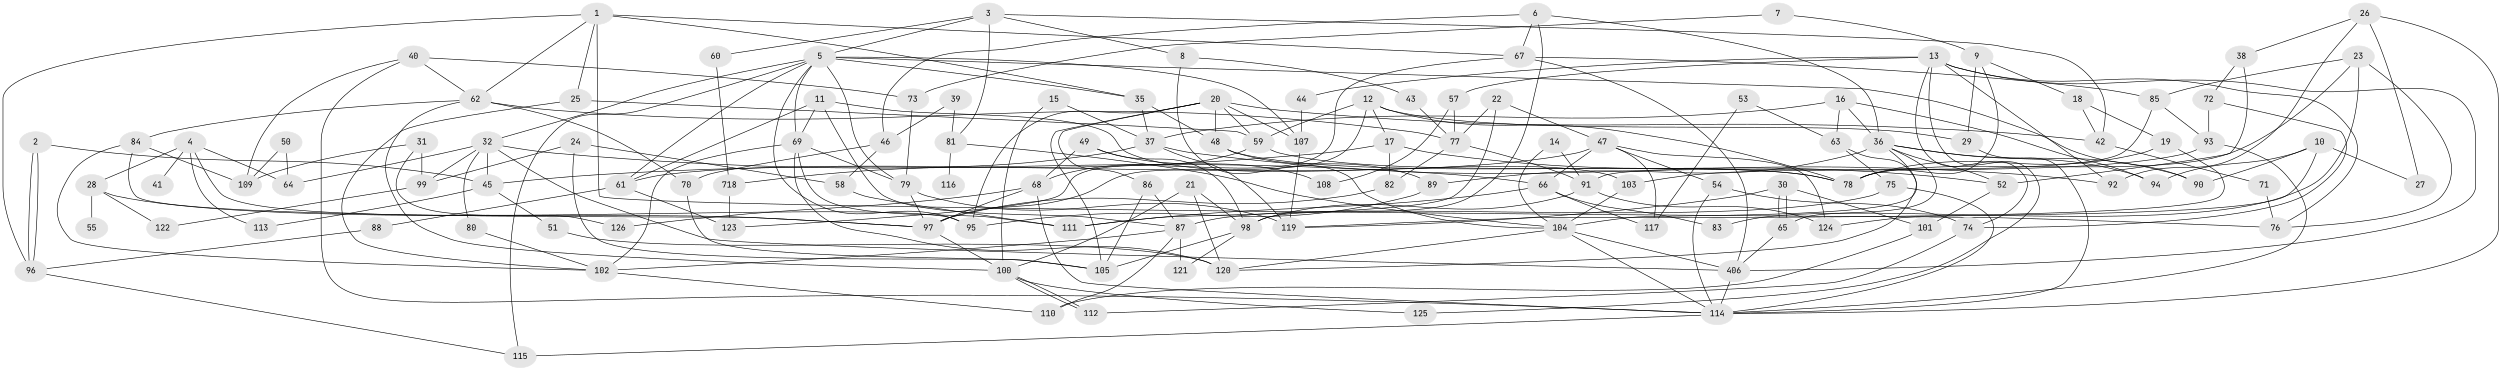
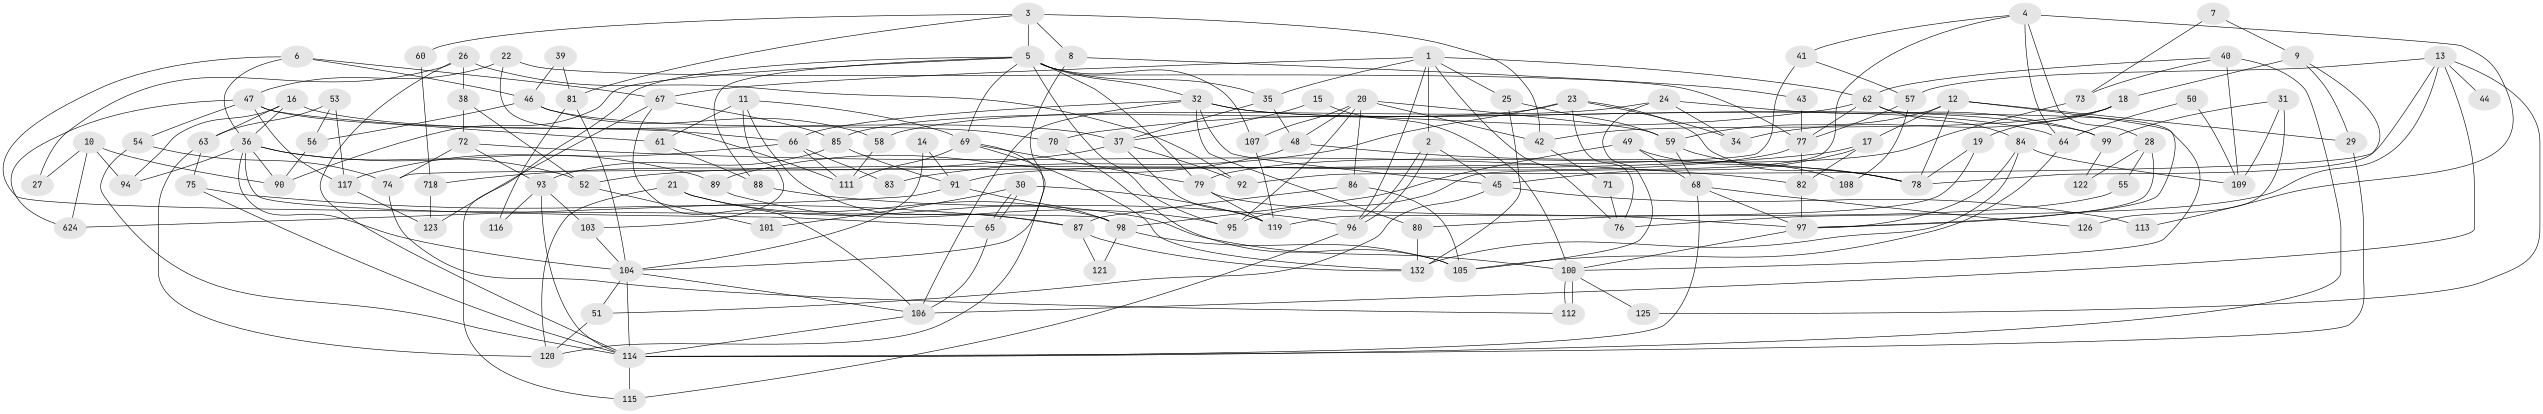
  graph {
    fontname="JetBrains Mono"
    node [color=gray90 fontname="JetBrains Mono" style=filled]
    edge [fontname="JetBrains Mono"]
    1
    2
    25
    35
    62
    67
    76
    96
    45
    59
-   102
+   102 [label=132]
    37
    48
    100
    77
    84
    70
-   106 [label=406]
+   106
    85
    123
    115
    113
    51
    3
    5
    8
    42
    60
    81
    95
    32
    69
    79
    88
    90
    107
    43
    104
    71
    n40 [label=718]
    116
    4
    28
    41
    64
    97
    55
    122
    57
    74
    105
    99
    66
    80
    120
    111
    119
    6
    36
    46
    98
    94
    52
    65
    89
    58
+   56
    121
    7
    9
    73
    18
    29
    78
    114
    19
+   34
    10
    27
-   124
+   124 [label=624]
    11
    61
    87
    103
-   110
    12
    17
    82
    68
    13
    44
    92
    125
    108
    14
    91
    15
    112
    16
    63
    75
    101
    20
    86
    21
    22
    47
    54
    117
    23
    83
    93
    24
    26
    38
    72
    30
    31
    109
    126
    39
    40
    49
    50
    53
+   1 -- 2
    1 -- 25
    1 -- 35
    1 -- 62
    1 -- 67
    1 -- 76
    1 -- 96
    2 -- 96
    2 -- 96
    2 -- 45
    25 -- 59
    25 -- 102
    35 -- 37
    35 -- 48
    62 -- 100
    62 -- 77
    62 -- 84
    62 -- 70
    67 -- 106
    67 -- 85
    67 -- 123
    96 -- 115
    45 -- 113
    45 -- 51
    59 -- 78
    59 -- 68
-   102 -- 110
    37 -- n40
    37 -- 119
    37 -- 92
    48 -- 89
    48 -- 78
    100 -- 125
    100 -- 112
    100 -- 112
    77 -- 82
    77 -- 91
    84 -- 102
    84 -- 97
    84 -- 109
    70 -- 105
    106 -- 114
    85 -- 91
    85 -- 93
    51 -- 120
    3 -- 5
    3 -- 8
    3 -- 42
    3 -- 60
    3 -- 81
    5 -- 35
    5 -- 115
    5 -- 95
    5 -- 32
    5 -- 69
    5 -- 79
-   5 -- 61
+   5 -- 88
    5 -- 90
    5 -- 107
    8 -- 43
    8 -- 104
    42 -- 71
    60 -- n40
    81 -- 104
    81 -- 116
    32 -- 45
    32 -- 106
    32 -- 64
    32 -- 99
    32 -- 66
    32 -- 80
    69 -- 102
    69 -- 79
    69 -- 120
    69 -- 111
    79 -- 97
    79 -- 119
    88 -- 96
    107 -- 119
    43 -- 77
    104 -- 106
-   104 -- 120
+   104 -- 51
    104 -- 114
    71 -- 76
    n40 -- 123
    4 -- 113
    4 -- 95
    4 -- 28
    4 -- 41
    4 -- 64
    28 -- 97
    28 -- 55
    28 -- 122
-   13 -- 74
-   20 -- 105
+   41 -- 57
+   41 -- 74
+   64 -- 105
    97 -- 100
+   55 -- 80
    57 -- 77
    57 -- 108
    74 -- 112
    99 -- 122
    66 -- 111
    66 -- 117
    66 -- 83
    80 -- 102
    6 -- 67
    6 -- 36
    6 -- 46
    6 -- 98
    36 -- 90
    36 -- 104
    36 -- 94
    36 -- 52
    36 -- 65
    36 -- 89
    46 -- 70
    46 -- 58
+   46 -- 56
    98 -- 105
    98 -- 121
    52 -- 101
    65 -- 106
    89 -- 95
    58 -- 111
+   56 -- 90
    7 -- 9
    7 -- 73
    9 -- 18
    9 -- 29
    9 -- 78
    73 -- 79
    18 -- 42
    18 -- 19
+   18 -- 34
    29 -- 114
    114 -- 115
    19 -- 119
    19 -- 78
    10 -- 90
    10 -- 94
    10 -- 27
    10 -- 124
    11 -- 69
    11 -- 61
    11 -- 87
    11 -- 103
    61 -- 88
    87 -- 102
    87 -- 121
-   87 -- 110
    103 -- 104
    12 -- 59
    12 -- 97
    12 -- 29
    12 -- 78
    12 -- 17
    17 -- 45
    17 -- 52
    17 -- 82
    82 -- 97
    68 -- 97
    68 -- 114
    68 -- 126
    13 -- 76
    13 -- 106
    13 -- 57
    13 -- 44
    13 -- 92
    13 -- 125
-   44 -- 107
    14 -- 104
    14 -- 91
    91 -- 98
    91 -- 124
    15 -- 37
    15 -- 100
    16 -- 37
    16 -- 36
    16 -- 94
    16 -- 63
    63 -- 120
    63 -- 75
    75 -- 114
    75 -- 87
-   101 -- 110
    20 -- 59
    20 -- 48
    20 -- 42
    20 -- 95
    20 -- 107
    20 -- 86
    86 -- 105
    86 -- 87
    21 -- 100
    21 -- 120
    21 -- 98
    22 -- 77
    22 -- 111
    22 -- 47
    47 -- 66
    47 -- 124
    47 -- 61
    47 -- 54
    47 -- 117
    54 -- 74
    54 -- 114
-   61 -- 123
+   117 -- 123
    23 -- 76
    23 -- 85
    23 -- 78
+   23 -- 34
    23 -- 83
+   93 -- 116
    93 -- 114
    93 -- 103
    24 -- 105
    24 -- 99
    24 -- 58
+   24 -- 34
    26 -- 114
    26 -- 27
    26 -- 92
    26 -- 38
    38 -- 52
    38 -- 72
    72 -- 74
+   72 -- 82
    72 -- 93
    30 -- 119
    30 -- 65
    30 -- 65
    30 -- 101
    31 -- 99
    31 -- 109
    31 -- 126
    39 -- 81
    39 -- 46
    40 -- 62
    40 -- 73
    40 -- 114
    40 -- 109
    49 -- 98
    49 -- 68
    49 -- 108
    50 -- 64
    50 -- 109
+   53 -- 56
    53 -- 63
    53 -- 117
  }
